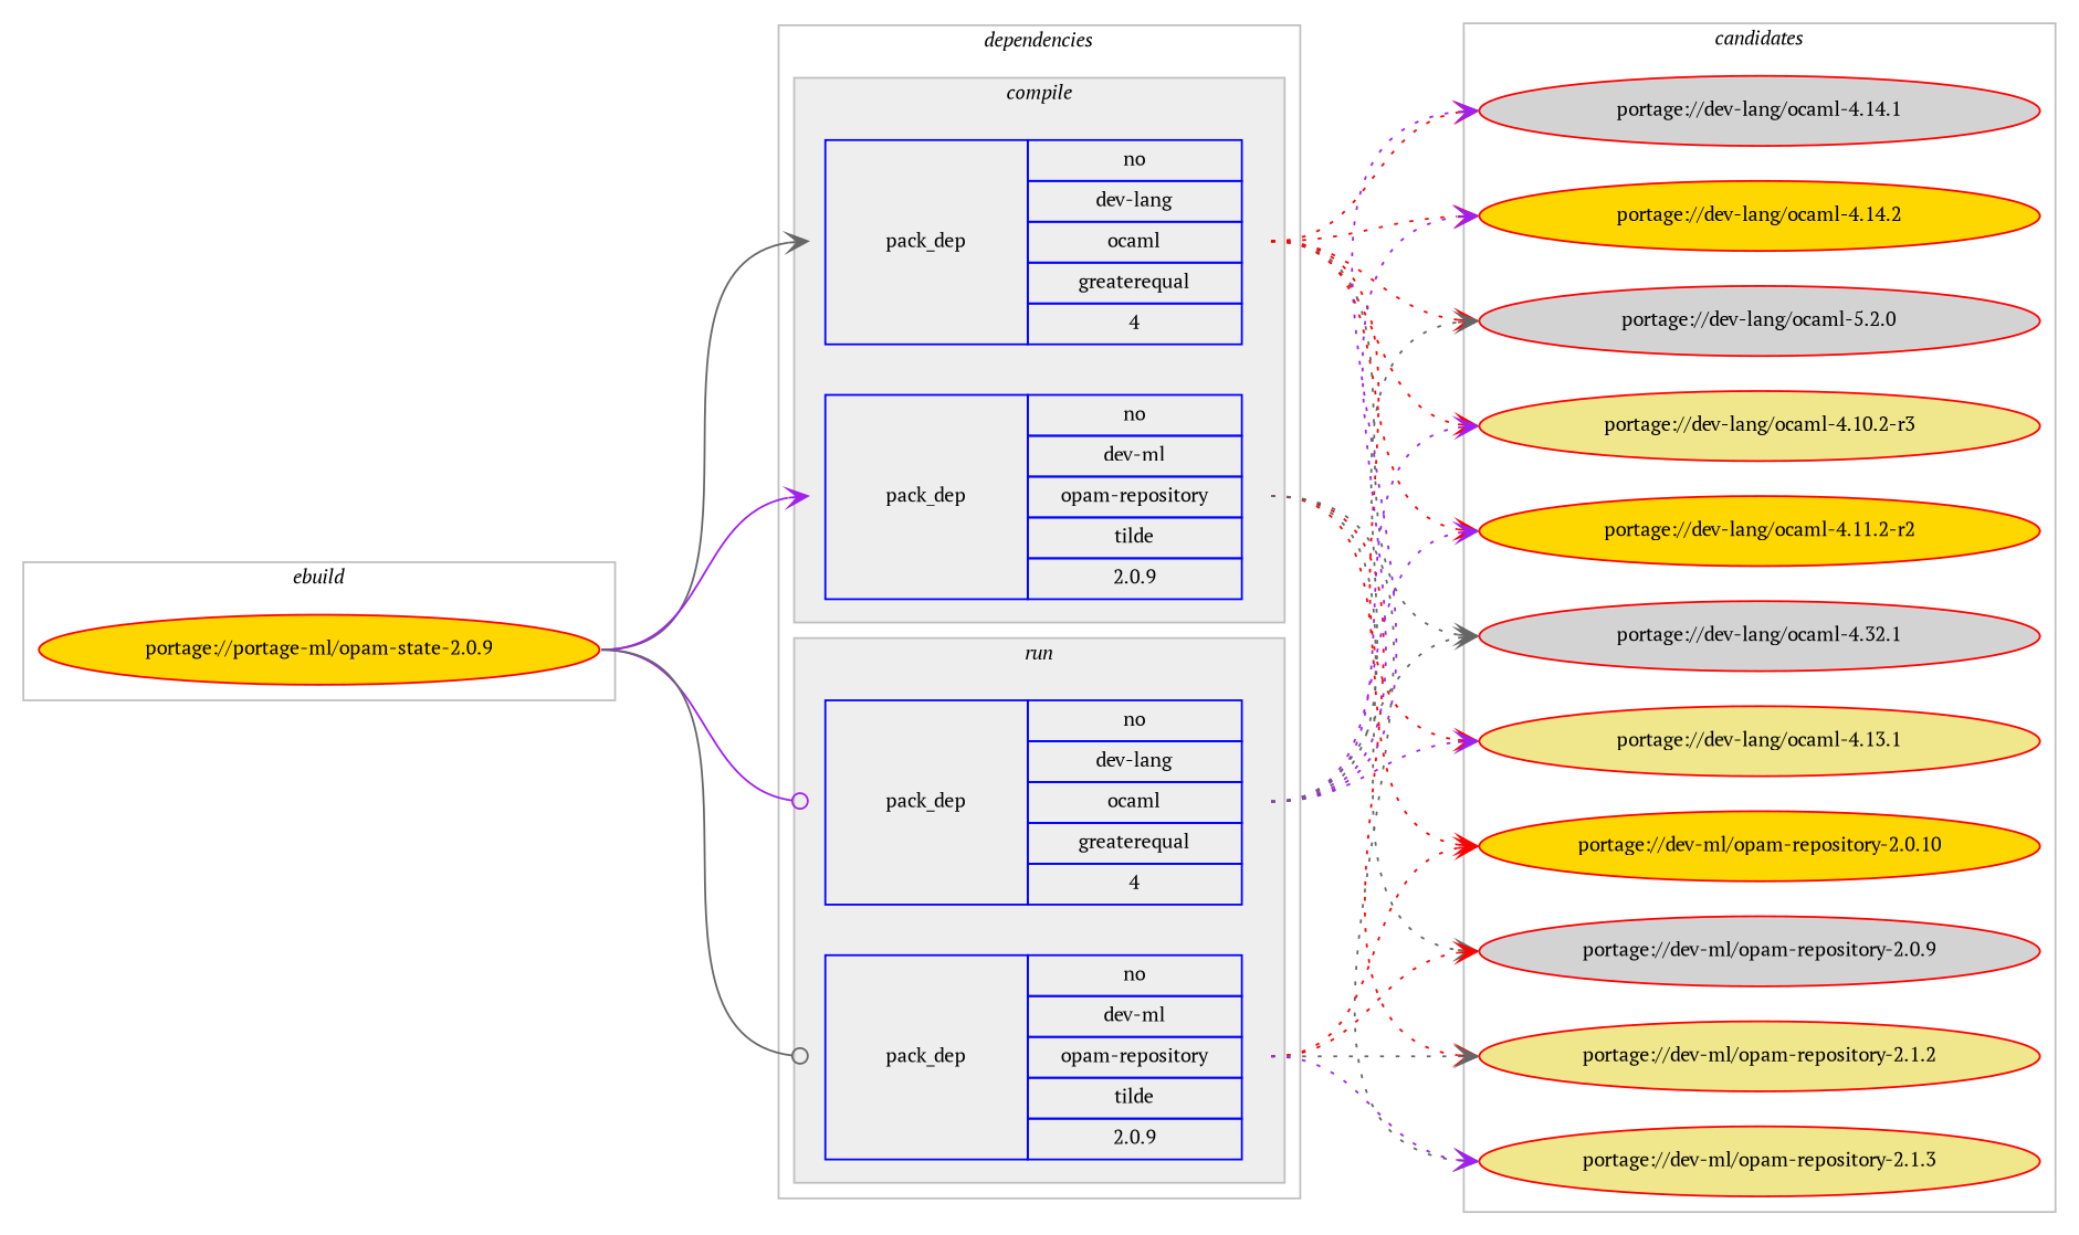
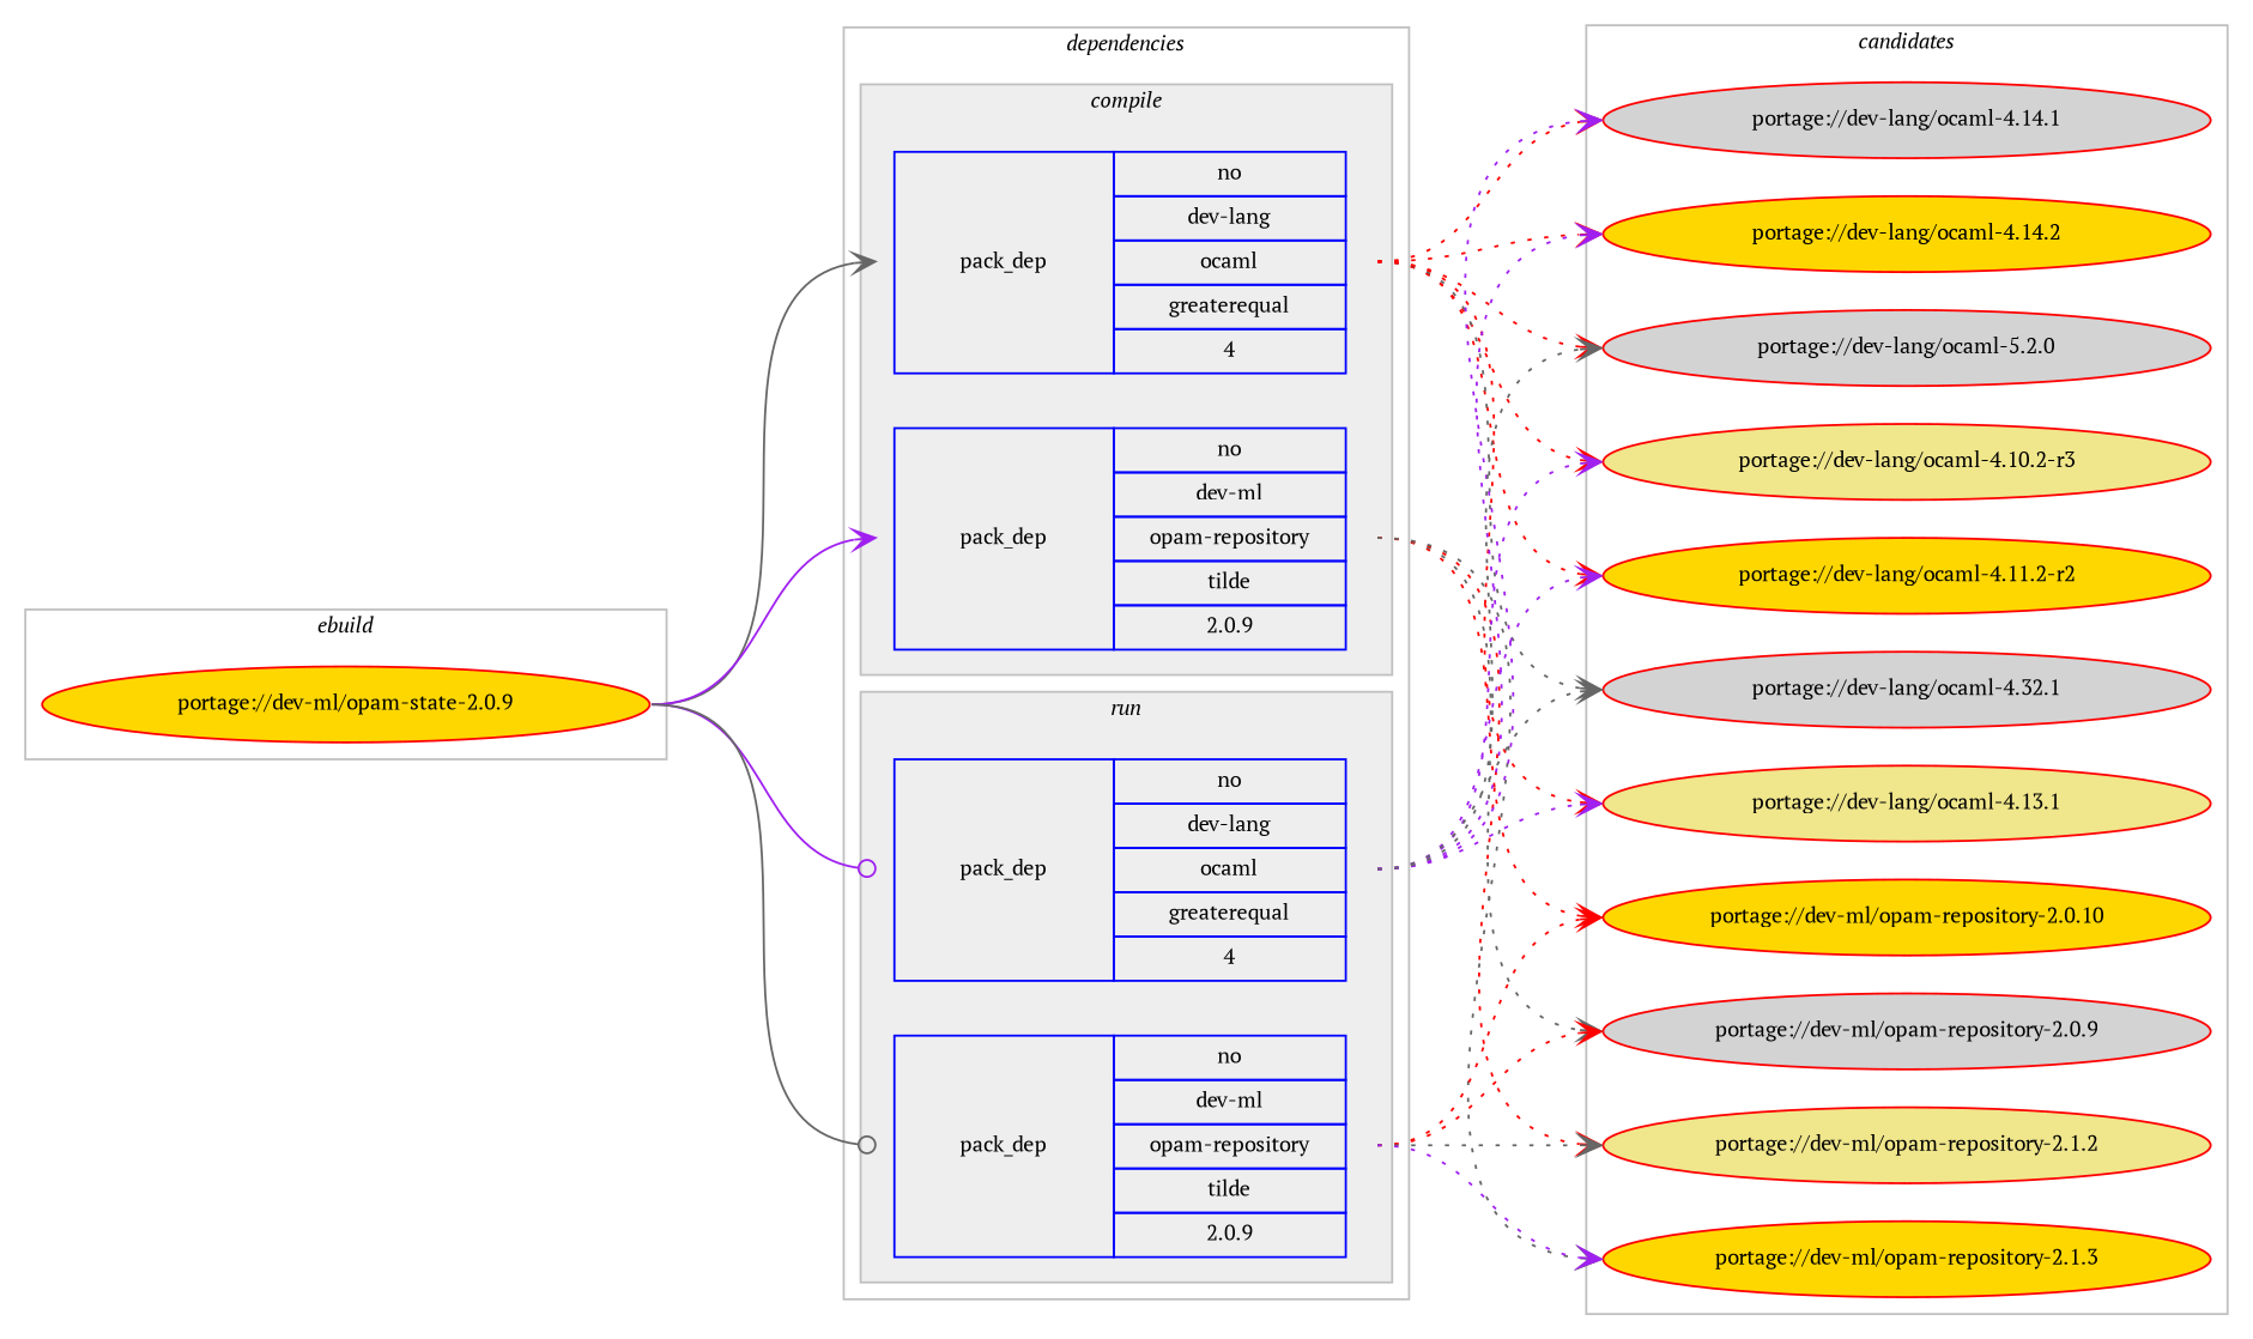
  digraph {
    compound=true
    concentrate=true
    fontname="PT Serif"
    fontsize=10
    newrank=true
    rankdir=LR
    ranksep=1.5
    node [color=red fillcolor=gold fontname="PT Serif" fontsize=10 style=filled]
    edge [arrowhead=vee color=red fontname="PT Serif" headport=w style=dotted tailport=e weight=100]
-   n1 [label="portage://portage-ml/opam-state-2.0.9" width=4]
+   n1 [label="portage://dev-ml/opam-state-2.0.9" width=4]
    n2 [color=blue label=<<TABLE BORDER="0" CELLBORDER="1" CELLSPACING="0" CELLPADDING="4" WIDTH="220"><TR><TD ROWSPAN="6" CELLPADDING="30">pack_dep</TD></TR><TR><TD WIDTH="110">no</TD></TR><TR><TD>dev-lang</TD></TR><TR><TD>ocaml</TD></TR><TR><TD>greaterequal</TD></TR><TR><TD>4</TD></TR></TABLE>> shape=none fillcolor="" style=""]
    n3 [color=blue label=<<TABLE BORDER="0" CELLBORDER="1" CELLSPACING="0" CELLPADDING="4" WIDTH="220"><TR><TD ROWSPAN="6" CELLPADDING="30">pack_dep</TD></TR><TR><TD WIDTH="110">no</TD></TR><TR><TD>dev-ml</TD></TR><TR><TD>opam-repository</TD></TR><TR><TD>tilde</TD></TR><TR><TD>2.0.9</TD></TR></TABLE>> shape=none fillcolor="" style=""]
    n4 [color=blue label=<<TABLE BORDER="0" CELLBORDER="1" CELLSPACING="0" CELLPADDING="4" WIDTH="220"><TR><TD ROWSPAN="6" CELLPADDING="30">pack_dep</TD></TR><TR><TD WIDTH="110">no</TD></TR><TR><TD>dev-lang</TD></TR><TR><TD>ocaml</TD></TR><TR><TD>greaterequal</TD></TR><TR><TD>4</TD></TR></TABLE>> shape=none fillcolor="" style=""]
    n5 [color=blue label=<<TABLE BORDER="0" CELLBORDER="1" CELLSPACING="0" CELLPADDING="4" WIDTH="220"><TR><TD ROWSPAN="6" CELLPADDING="30">pack_dep</TD></TR><TR><TD WIDTH="110">no</TD></TR><TR><TD>dev-ml</TD></TR><TR><TD>opam-repository</TD></TR><TR><TD>tilde</TD></TR><TR><TD>2.0.9</TD></TR></TABLE>> shape=none fillcolor="" style=""]
    n6 [fillcolor=khaki label="portage://dev-lang/ocaml-4.10.2-r3" width=4]
    n7 [label="portage://dev-lang/ocaml-4.11.2-r2" width=4]
    n8 [fillcolor=lightgrey label="portage://dev-lang/ocaml-4.32.1" width=4]
    n9 [fillcolor=khaki label="portage://dev-lang/ocaml-4.13.1" width=4]
    n10 [fillcolor=lightgrey label="portage://dev-lang/ocaml-4.14.1" width=4]
    n11 [label="portage://dev-lang/ocaml-4.14.2" width=4]
    n12 [fillcolor=lightgrey label="portage://dev-lang/ocaml-5.2.0" width=4]
    n13 [label="portage://dev-ml/opam-repository-2.0.10" width=4]
    n14 [fillcolor=lightgrey label="portage://dev-ml/opam-repository-2.0.9" width=4]
    n15 [fillcolor=khaki label="portage://dev-ml/opam-repository-2.1.2" width=4]
-   n16 [fillcolor=khaki label="portage://dev-ml/opam-repository-2.1.3" width=4]
+   n16 [label="portage://dev-ml/opam-repository-2.1.3" width=4]
    subgraph cluster_1 {
      color=gray
      label=<<i>ebuild</i>>
      rank=same
      n1
    }
    subgraph cluster_2 {
      color=gray
      label=<<i>dependencies</i>>
      subgraph cluster_3 {
        color=gray
        fillcolor="#eeeeee"
        label=<<i>compile</i>>
        style=filled
        subgraph sub_4 {
          color=gray
          fillcolor="#eeeeee"
          label=<<i>compile</i>>
          style=filled
          n2
        }
        subgraph sub_5 {
          color=gray
          fillcolor="#eeeeee"
          label=<<i>compile</i>>
          style=filled
          n3
        }
      }
      subgraph cluster_6 {
        color=gray
        fillcolor="#eeeeee"
        label=<<i>compile and run</i>>
        style=filled
      }
      subgraph cluster_7 {
        color=gray
        fillcolor="#eeeeee"
        label=<<i>run</i>>
        style=filled
        subgraph sub_8 {
          color=gray
          fillcolor="#eeeeee"
          label=<<i>run</i>>
          style=filled
          n4
        }
        subgraph sub_9 {
          color=gray
          fillcolor="#eeeeee"
          label=<<i>run</i>>
          style=filled
          n5
        }
      }
    }
    subgraph cluster_10 {
      color=gray
      label=<<i>candidates</i>>
      rank=same
      subgraph sub_11 {
        color=black
        label=<<i>candidates</i>>
        nodesep=1
        rank=same
        n6
        n7
        n8
        n9
        n10
        n11
        n12
      }
      subgraph sub_12 {
        color=black
        label=<<i>candidates</i>>
        nodesep=1
        rank=same
        n13
        n14
        n15
        n16
      }
      subgraph sub_13 {
        color=black
        label=<<i>candidates</i>>
        nodesep=1
        rank=same
        n6
        n7
        n8
        n9
        n10
        n11
        n12
      }
      subgraph sub_14 {
        color=black
        label=<<i>candidates</i>>
        nodesep=1
        rank=same
        n13
        n14
        n15
        n16
      }
    }
    n1 -> n2 [color=gray40 style=solid weight=20]
    n1 -> n3 [color=purple style=solid weight=20]
    n1 -> n4 [arrowhead=odot color=purple style=solid weight=20]
    n1 -> n5 [arrowhead=odot color=gray40 style=solid weight=20]
    n2 -> n6
    n2 -> n7
    n2 -> n8 [color=gray40]
    n2 -> n9
    n2 -> n10
    n2 -> n11
    n2 -> n12
    n3 -> n13
    n3 -> n14 [color=gray40]
    n3 -> n15
    n3 -> n16 [color=gray40]
    n4 -> n6 [color=purple]
    n4 -> n7 [color=purple]
    n4 -> n8 [color=gray40]
    n4 -> n9 [color=purple]
    n4 -> n10 [color=purple]
    n4 -> n11 [color=purple]
    n4 -> n12 [color=gray40]
    n5 -> n13
    n5 -> n14
    n5 -> n15 [color=gray40]
    n5 -> n16 [color=purple]
  }
